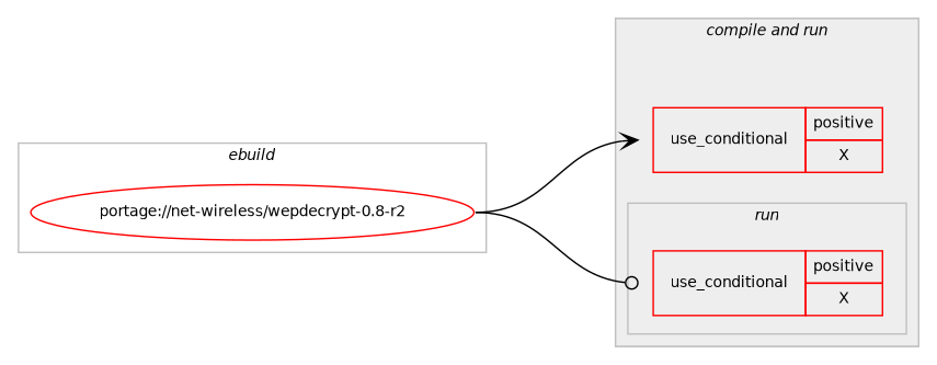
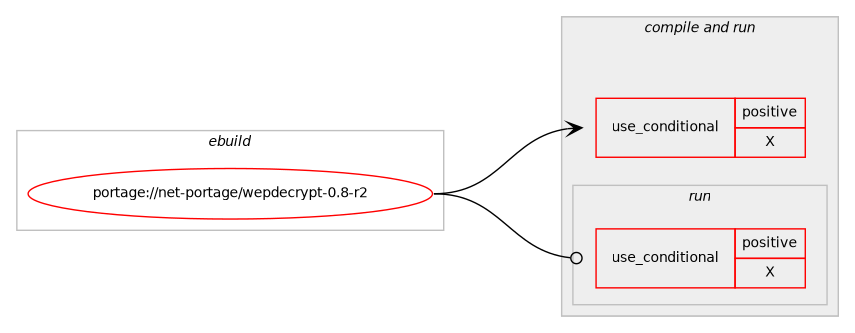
  digraph {
    compound=true
    concentrate=true
    fontname=Helvetica
    fontsize=10
    newrank=true
    rankdir=LR
    ranksep=1.5
    node [color=red fontname=Helvetica fontsize=10 shape=none]
    edge [headport=w style=solid tailport=e weight=20]
-   n1 [label="portage://net-wireless/wepdecrypt-0.8-r2" width=4 shape=""]
+   n1 [label="portage://net-portage/wepdecrypt-0.8-r2" width=4 shape=""]
    n2 [label=<<TABLE BORDER="0" CELLBORDER="1" CELLSPACING="0" CELLPADDING="4"><TR><TD ROWSPAN="3" CELLPADDING="10">use_conditional</TD></TR><TR><TD>positive</TD></TR><TR><TD>X</TD></TR></TABLE>>]
    n3 [label=<<TABLE BORDER="0" CELLBORDER="1" CELLSPACING="0" CELLPADDING="4"><TR><TD ROWSPAN="3" CELLPADDING="10">use_conditional</TD></TR><TR><TD>positive</TD></TR><TR><TD>X</TD></TR></TABLE>>]
    subgraph cluster_1 {
      color=gray
      label=<<i>ebuild</i>>
      rank=same
      n1
    }
    subgraph cluster_2 {
      color=gray
      label=<<i>dependencies</i>>
      subgraph cluster_3 {
        color=gray
        fillcolor="#eeeeee"
        label=<<i>compile</i>>
        style=filled
        subgraph sub_4 {
          color=gray
          fillcolor="#eeeeee"
          label=<<i>compile</i>>
          style=filled
          n2
        }
      }
      subgraph cluster_5 {
        color=gray
        fillcolor="#eeeeee"
        label=<<i>compile and run</i>>
        style=filled
      }
      subgraph cluster_6 {
        color=gray
        fillcolor="#eeeeee"
        label=<<i>run</i>>
        style=filled
        subgraph sub_7 {
          color=gray
          fillcolor="#eeeeee"
          label=<<i>run</i>>
          style=filled
          n3
        }
      }
    }
    subgraph cluster_8 {
      color=gray
      label=<<i>candidates</i>>
      rank=same
    }
    n1 -> n2 [arrowhead=vee]
    n1 -> n3 [arrowhead=odot]
  }
